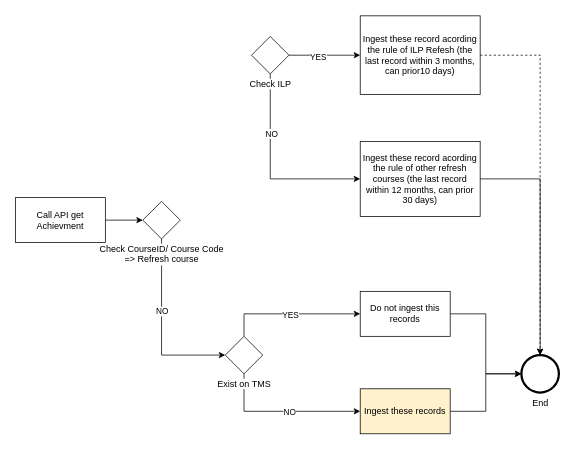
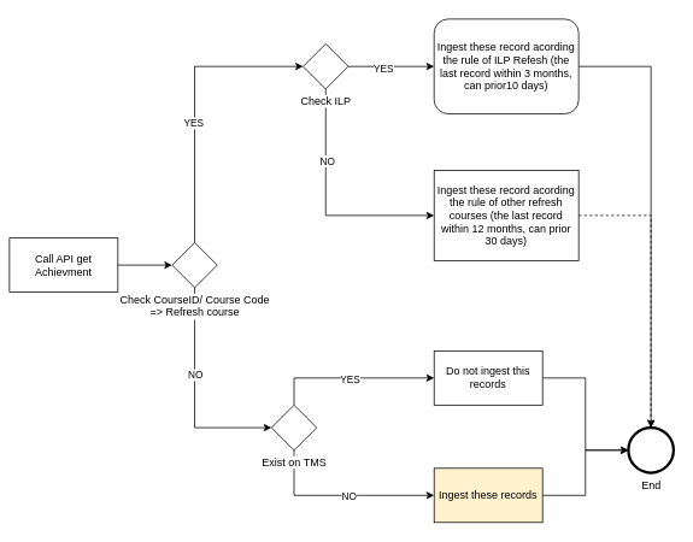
  <mxCell id="0" />
  <mxCell id="1" parent="0" />
  <mxCell id="2" style="edgeStyle=orthogonalEdgeStyle;rounded=0;orthogonalLoop=1;jettySize=auto;html=1;entryX=0;entryY=0.5;entryDx=0;entryDy=0;entryPerimeter=0;" edge="1" parent="1" source="3" target="8"><mxGeometry relative="1" as="geometry" /></mxCell>
- <mxCell id="3" value="Call API get Achievment" style="rounded=0;whiteSpace=wrap;html=1;" vertex="1" parent="1"><mxGeometry x="20" y="263" width="120" height="60" as="geometry" /></mxCell>
+ <mxCell id="3" value="Call API get Achievment" style="rounded=0;whiteSpace=wrap;html=1;" vertex="1" parent="1"><mxGeometry x="10" y="263" width="120" height="60" as="geometry" /></mxCell>
  <mxCell id="4" style="edgeStyle=orthogonalEdgeStyle;rounded=0;orthogonalLoop=1;jettySize=auto;html=1;entryX=0;entryY=0.5;entryDx=0;entryDy=0;entryPerimeter=0;" edge="1" parent="1" source="8" target="13"><mxGeometry relative="1" as="geometry"><Array as="points"><mxPoint x="215" y="473" /></Array></mxGeometry></mxCell>
  <mxCell id="5" value="NO" style="edgeLabel;html=1;align=center;verticalAlign=middle;resizable=0;points=[];" vertex="1" connectable="0" parent="4"><mxGeometry x="-0.2" relative="1" as="geometry"><mxPoint as="offset" /></mxGeometry></mxCell>
+ <mxCell id="6" style="edgeStyle=orthogonalEdgeStyle;rounded=0;orthogonalLoop=1;jettySize=auto;html=1;entryX=0;entryY=0.5;entryDx=0;entryDy=0;entryPerimeter=0;" edge="1" parent="1" source="8" target="18"><mxGeometry relative="1" as="geometry"><Array as="points"><mxPoint x="215" y="73" /></Array></mxGeometry></mxCell>
+ <mxCell id="7" value="YES" style="edgeLabel;html=1;align=center;verticalAlign=middle;resizable=0;points=[];" vertex="1" connectable="0" parent="6"><mxGeometry x="-0.157" y="2" relative="1" as="geometry"><mxPoint as="offset" /></mxGeometry></mxCell>
  <mxCell id="8" value="Check CourseID/ Course Code &lt;br&gt;=&amp;gt; Refresh course" style="points=[[0.25,0.25,0],[0.5,0,0],[0.75,0.25,0],[1,0.5,0],[0.75,0.75,0],[0.5,1,0],[0.25,0.75,0],[0,0.5,0]];shape=mxgraph.bpmn.gateway2;html=1;verticalLabelPosition=bottom;labelBackgroundColor=#ffffff;verticalAlign=top;align=center;perimeter=rhombusPerimeter;outlineConnect=0;outline=none;symbol=none;" vertex="1" parent="1"><mxGeometry x="190" y="268" width="50" height="50" as="geometry" /></mxCell>
  <mxCell id="9" style="edgeStyle=orthogonalEdgeStyle;rounded=0;orthogonalLoop=1;jettySize=auto;html=1;entryX=0;entryY=0.5;entryDx=0;entryDy=0;" edge="1" parent="1" source="13" target="24"><mxGeometry relative="1" as="geometry"><Array as="points"><mxPoint x="325" y="418" /></Array></mxGeometry></mxCell>
  <mxCell id="10" value="YES" style="edgeLabel;html=1;align=center;verticalAlign=middle;resizable=0;points=[];" vertex="1" connectable="0" parent="9"><mxGeometry x="-0.016" y="-1" relative="1" as="geometry"><mxPoint as="offset" /></mxGeometry></mxCell>
  <mxCell id="11" style="edgeStyle=orthogonalEdgeStyle;rounded=0;orthogonalLoop=1;jettySize=auto;html=1;entryX=0;entryY=0.5;entryDx=0;entryDy=0;" edge="1" parent="1" source="13" target="26"><mxGeometry relative="1" as="geometry"><Array as="points"><mxPoint x="325" y="548" /></Array></mxGeometry></mxCell>
  <mxCell id="12" value="NO" style="edgeLabel;html=1;align=center;verticalAlign=middle;resizable=0;points=[];" vertex="1" connectable="0" parent="11"><mxGeometry x="0.073" y="-1" relative="1" as="geometry"><mxPoint as="offset" /></mxGeometry></mxCell>
  <mxCell id="13" value="Exist on TMS" style="points=[[0.25,0.25,0],[0.5,0,0],[0.75,0.25,0],[1,0.5,0],[0.75,0.75,0],[0.5,1,0],[0.25,0.75,0],[0,0.5,0]];shape=mxgraph.bpmn.gateway2;html=1;verticalLabelPosition=bottom;labelBackgroundColor=#ffffff;verticalAlign=top;align=center;perimeter=rhombusPerimeter;outlineConnect=0;outline=none;symbol=none;" vertex="1" parent="1"><mxGeometry x="300" y="448" width="50" height="50" as="geometry" /></mxCell>
  <mxCell id="14" style="edgeStyle=orthogonalEdgeStyle;rounded=0;orthogonalLoop=1;jettySize=auto;html=1;entryX=0;entryY=0.5;entryDx=0;entryDy=0;" edge="1" parent="1" source="18" target="20"><mxGeometry relative="1" as="geometry" /></mxCell>
  <mxCell id="15" value="YES" style="edgeLabel;html=1;align=center;verticalAlign=middle;resizable=0;points=[];" vertex="1" connectable="0" parent="14"><mxGeometry x="-0.2" y="-2" relative="1" as="geometry"><mxPoint as="offset" /></mxGeometry></mxCell>
  <mxCell id="16" style="edgeStyle=orthogonalEdgeStyle;rounded=0;orthogonalLoop=1;jettySize=auto;html=1;exitX=0.5;exitY=1;exitDx=0;exitDy=0;exitPerimeter=0;entryX=0;entryY=0.5;entryDx=0;entryDy=0;" edge="1" parent="1" source="18" target="22"><mxGeometry relative="1" as="geometry" /></mxCell>
  <mxCell id="17" value="NO" style="edgeLabel;html=1;align=center;verticalAlign=middle;resizable=0;points=[];" vertex="1" connectable="0" parent="16"><mxGeometry x="-0.396" y="1" relative="1" as="geometry"><mxPoint as="offset" /></mxGeometry></mxCell>
  <mxCell id="18" value="Check ILP" style="points=[[0.25,0.25,0],[0.5,0,0],[0.75,0.25,0],[1,0.5,0],[0.75,0.75,0],[0.5,1,0],[0.25,0.75,0],[0,0.5,0]];shape=mxgraph.bpmn.gateway2;html=1;verticalLabelPosition=bottom;labelBackgroundColor=#ffffff;verticalAlign=top;align=center;perimeter=rhombusPerimeter;outlineConnect=0;outline=none;symbol=none;" vertex="1" parent="1"><mxGeometry x="335" y="48" width="50" height="50" as="geometry" /></mxCell>
- <mxCell id="19" style="edgeStyle=orthogonalEdgeStyle;rounded=0;orthogonalLoop=1;jettySize=auto;html=1;entryX=0.5;entryY=0;entryDx=0;entryDy=0;entryPerimeter=0;dashed=1;" edge="1" parent="1" source="20" target="27"><mxGeometry relative="1" as="geometry" /></mxCell>
- <mxCell id="20" value="Ingest these record acording the rule of ILP Refesh (the last record within 3 months, can prior10 days)" style="rounded=0;whiteSpace=wrap;html=1;" vertex="1" parent="1"><mxGeometry x="480" y="20.5" width="160" height="105" as="geometry" /></mxCell>
- <mxCell id="21" style="edgeStyle=orthogonalEdgeStyle;rounded=0;orthogonalLoop=1;jettySize=auto;html=1;entryX=0.5;entryY=0;entryDx=0;entryDy=0;entryPerimeter=0;" edge="1" parent="1" source="22" target="27"><mxGeometry relative="1" as="geometry" /></mxCell>
+ <mxCell id="19" style="edgeStyle=orthogonalEdgeStyle;rounded=0;orthogonalLoop=1;jettySize=auto;html=1;entryX=0.5;entryY=0;entryDx=0;entryDy=0;entryPerimeter=0;" edge="1" parent="1" source="20" target="27"><mxGeometry relative="1" as="geometry" /></mxCell>
+ <mxCell id="20" value="Ingest these record acording the rule of ILP Refesh (the last record within 3 months, can prior10 days)" style="whiteSpace=wrap;html=1;rounded=1;" vertex="1" parent="1"><mxGeometry x="480" y="20.5" width="160" height="105" as="geometry" /></mxCell>
+ <mxCell id="21" style="edgeStyle=orthogonalEdgeStyle;rounded=0;orthogonalLoop=1;jettySize=auto;html=1;entryX=0.5;entryY=0;entryDx=0;entryDy=0;entryPerimeter=0;dashed=1;" edge="1" parent="1" source="22" target="27"><mxGeometry relative="1" as="geometry" /></mxCell>
  <mxCell id="22" value="Ingest these record acording the rule of other refresh courses (the last record within 12 months, can prior 30 days)" style="rounded=0;whiteSpace=wrap;html=1;" vertex="1" parent="1"><mxGeometry x="480" y="188" width="160" height="100" as="geometry" /></mxCell>
  <mxCell id="23" style="edgeStyle=orthogonalEdgeStyle;rounded=0;orthogonalLoop=1;jettySize=auto;html=1;entryX=0;entryY=0.5;entryDx=0;entryDy=0;entryPerimeter=0;" edge="1" parent="1" source="24" target="27"><mxGeometry relative="1" as="geometry" /></mxCell>
  <mxCell id="24" value="Do not ingest this records" style="rounded=0;whiteSpace=wrap;html=1;" vertex="1" parent="1"><mxGeometry x="480" y="388" width="120" height="60" as="geometry" /></mxCell>
  <mxCell id="25" style="edgeStyle=orthogonalEdgeStyle;rounded=0;orthogonalLoop=1;jettySize=auto;html=1;" edge="1" parent="1" source="26" target="27"><mxGeometry relative="1" as="geometry" /></mxCell>
  <mxCell id="26" value="Ingest these records" style="rounded=0;whiteSpace=wrap;html=1;fillColor=#fff2cc;" vertex="1" parent="1"><mxGeometry x="480" y="518" width="120" height="60" as="geometry" /></mxCell>
  <mxCell id="27" value="End" style="points=[[0.145,0.145,0],[0.5,0,0],[0.855,0.145,0],[1,0.5,0],[0.855,0.855,0],[0.5,1,0],[0.145,0.855,0],[0,0.5,0]];shape=mxgraph.bpmn.event;html=1;verticalLabelPosition=bottom;labelBackgroundColor=#ffffff;verticalAlign=top;align=center;perimeter=ellipsePerimeter;outlineConnect=0;aspect=fixed;outline=end;symbol=terminate2;" vertex="1" parent="1"><mxGeometry x="695" y="473" width="50" height="50" as="geometry" /></mxCell>
